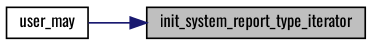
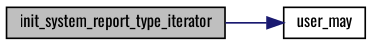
  digraph {
    rankdir=LR
    fontname=Oswald
    node [color=black fontname=Oswald fontsize=10 shape=record]
    n1 [fillcolor=grey75 fontcolor=black height=0.2 label=init_system_report_type_iterator style=filled width=0.4]
    n2 [height=0.2 label=user_may width=0.4]
-   n2 -> n1 [color=midnightblue fontname=Oswald fontsize=10 labelfontname=FreeSans labelfontsize=10 style=solid]
+   n1 -> n2 [color=midnightblue fontname=Oswald fontsize=10 labelfontname=FreeSans labelfontsize=10 style=solid]
  }
